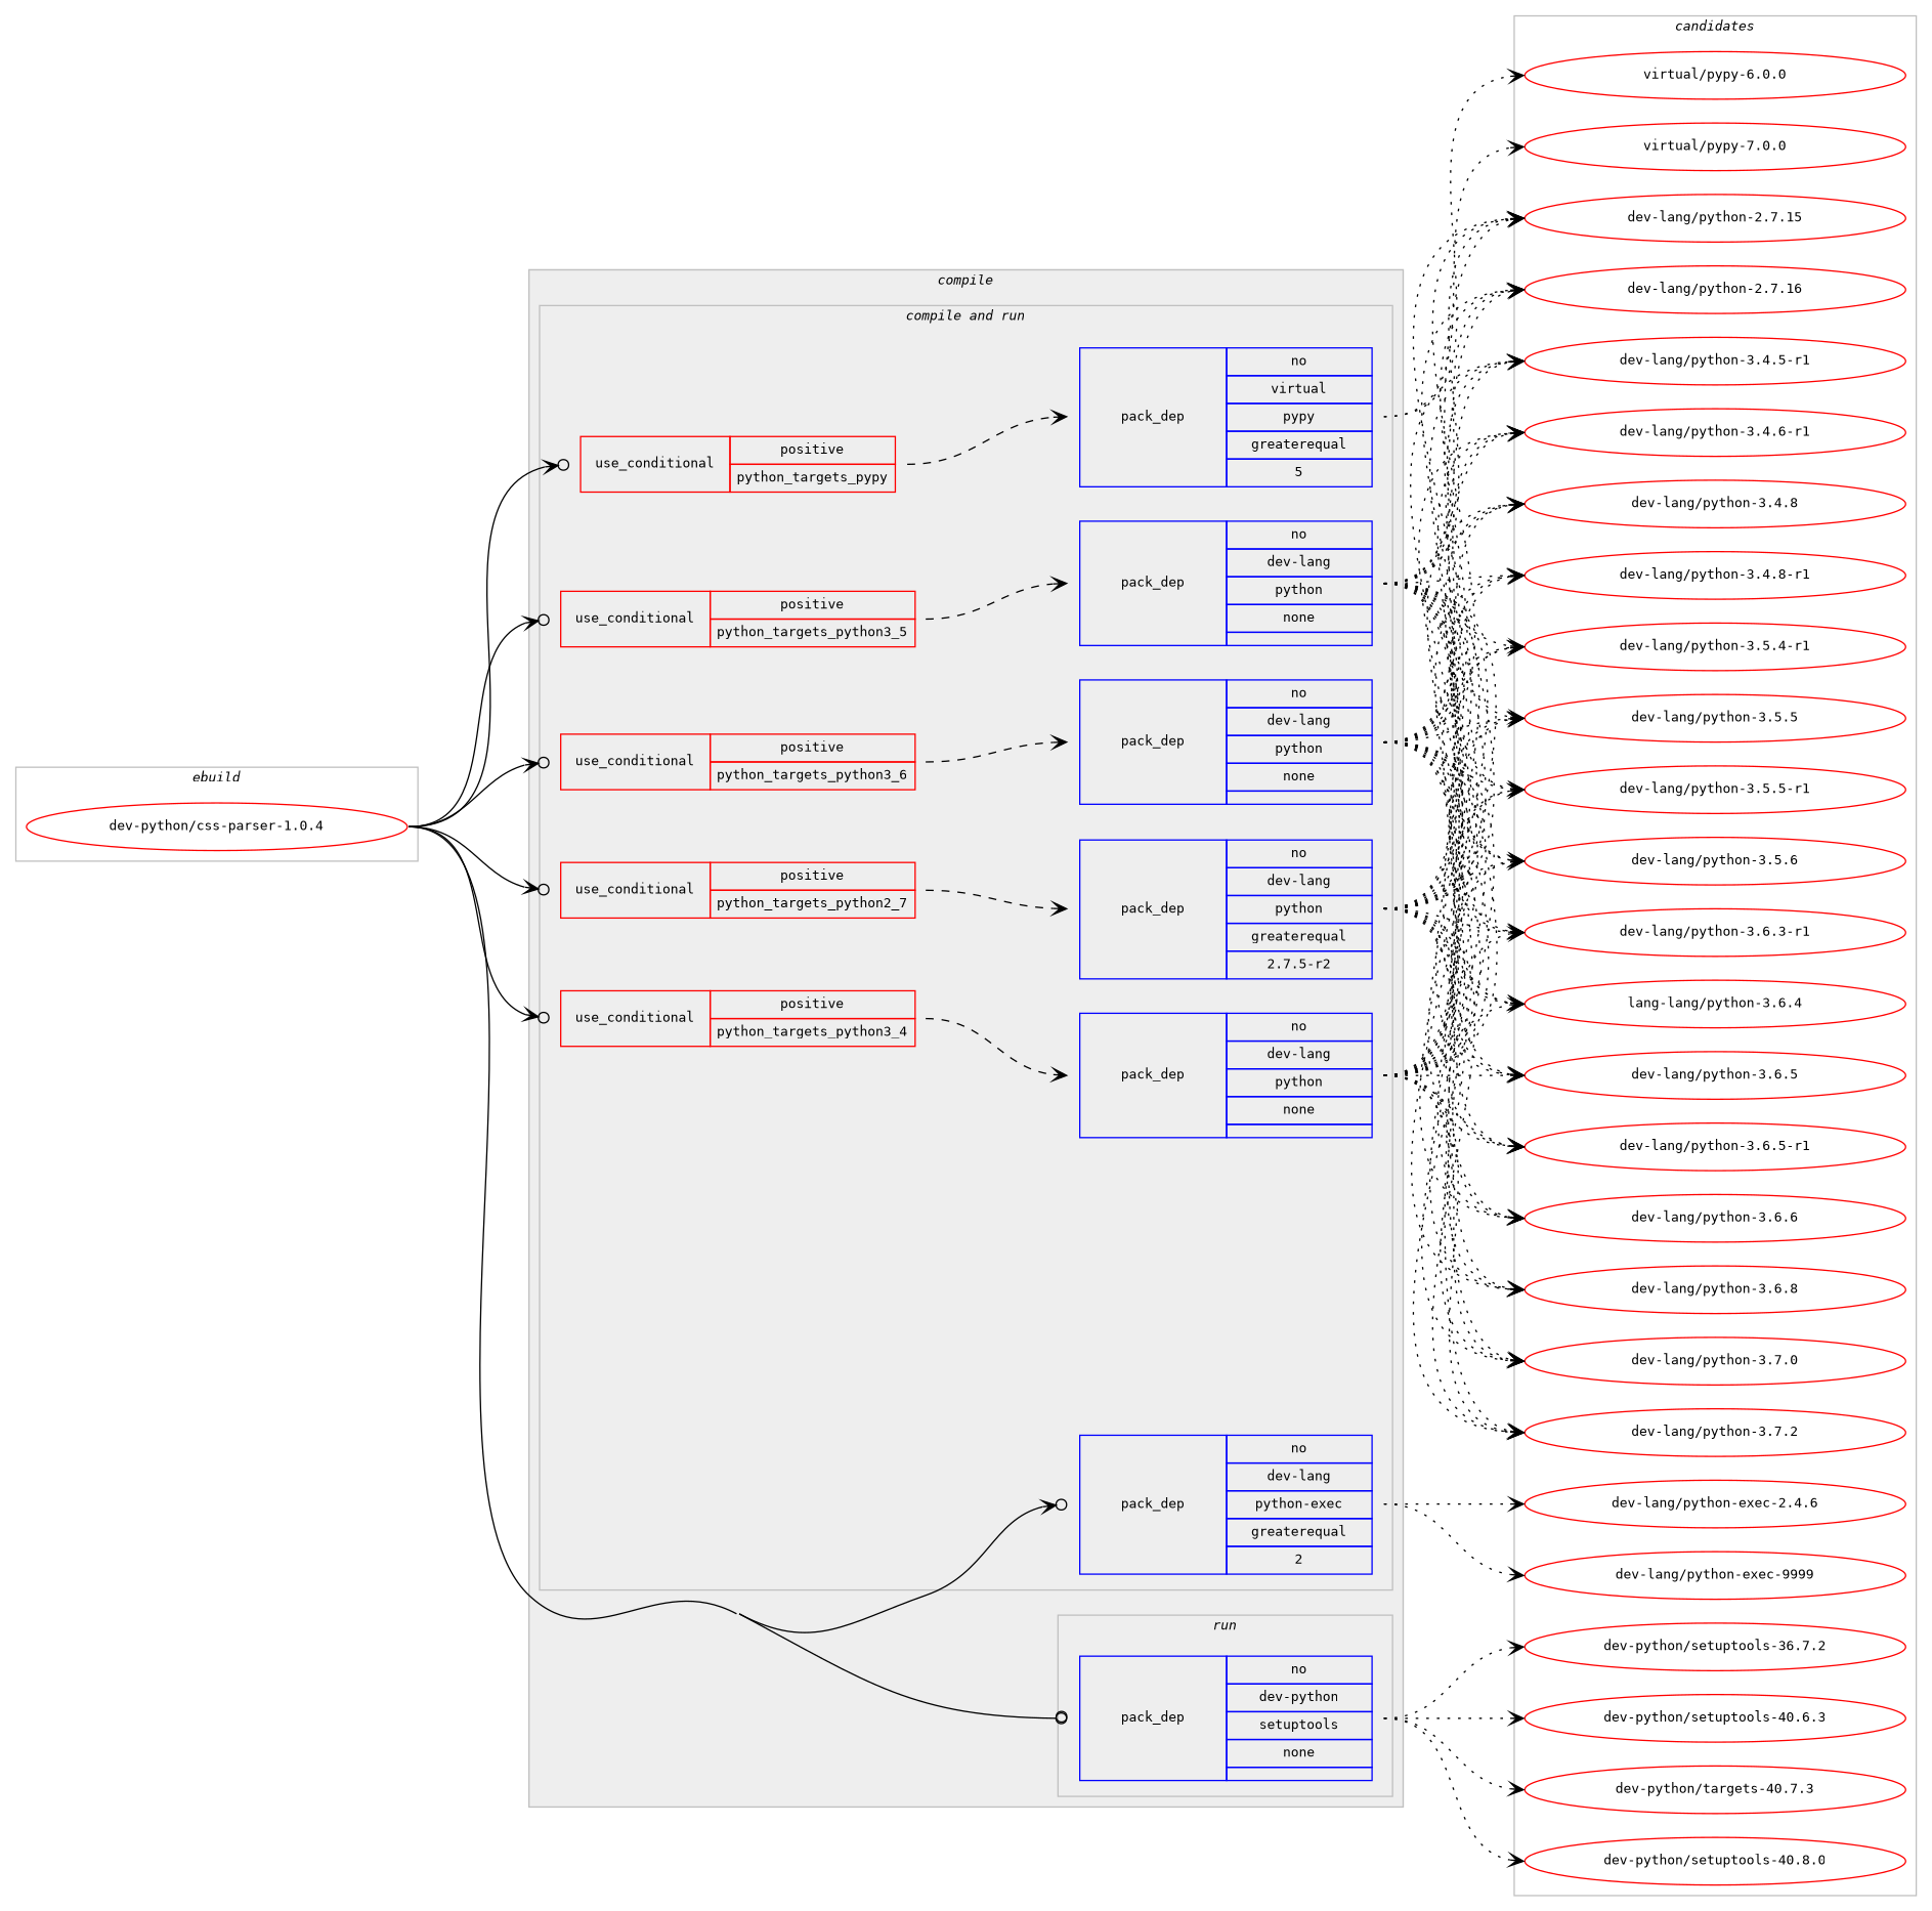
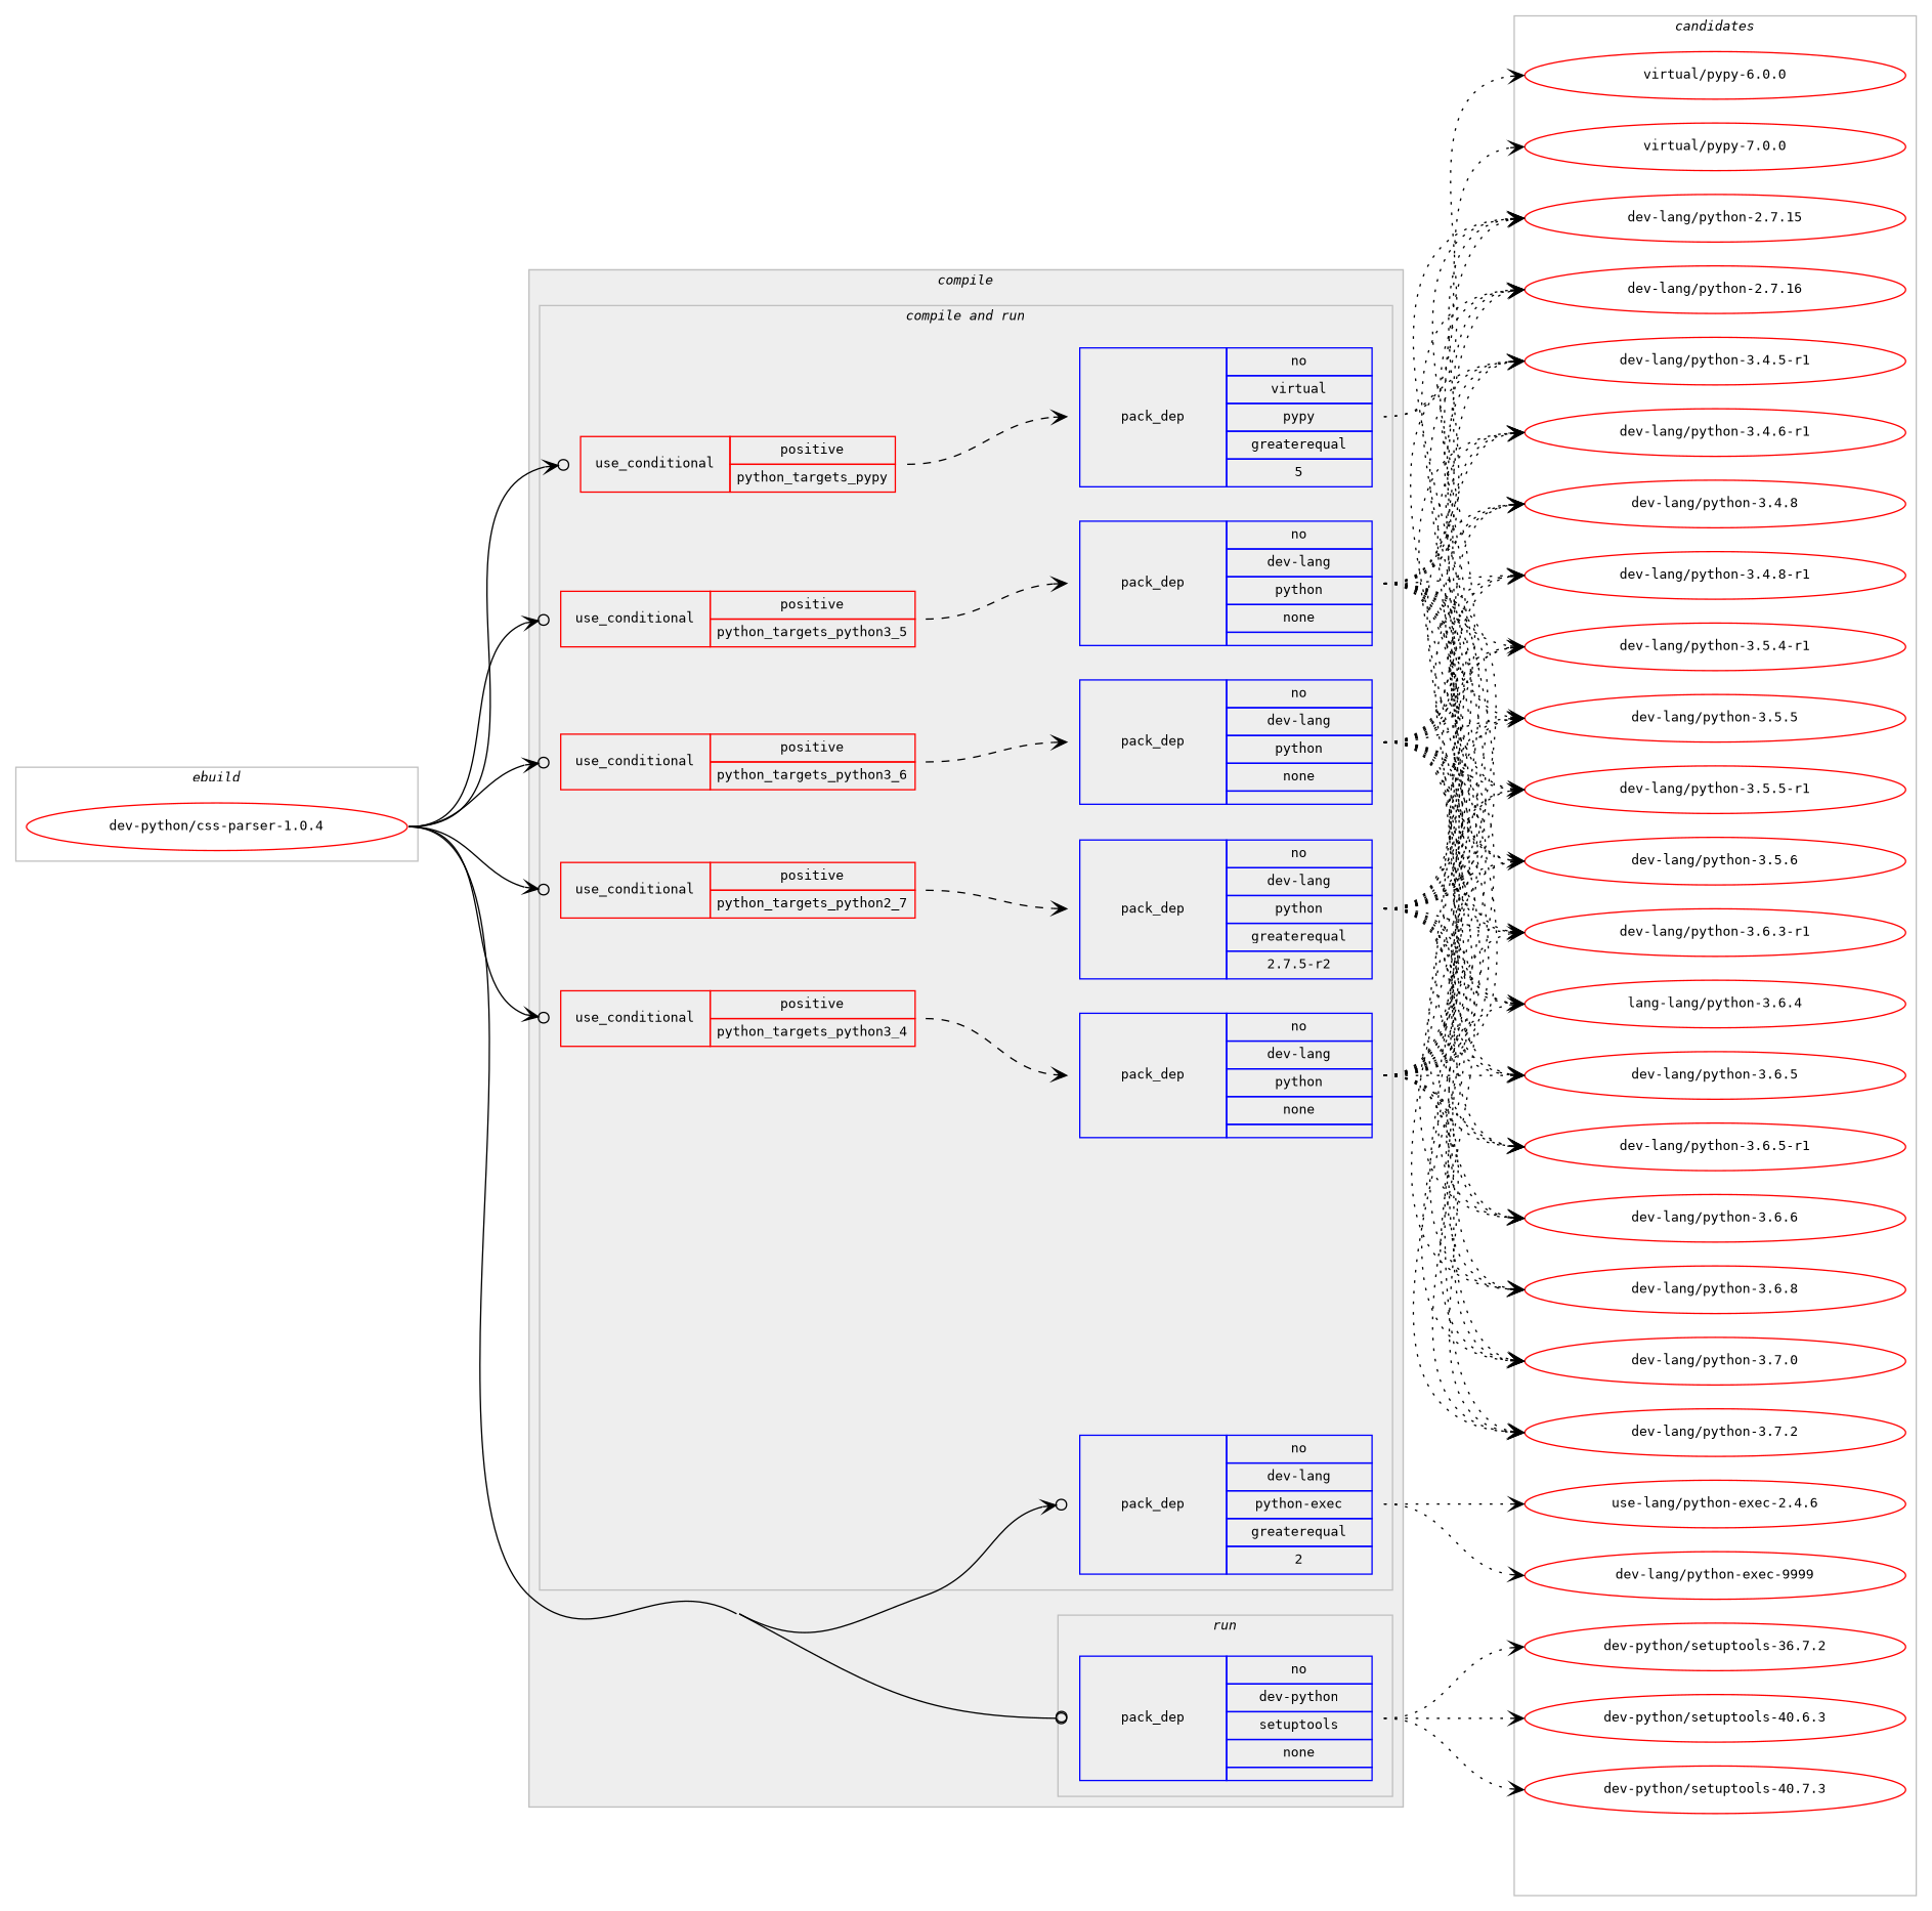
  digraph {
    compound=true
    concentrate=true
    fontname="DejaVu Sans Mono"
    fontsize=10
    newrank=true
    rankdir=LR
    ranksep=1.5
    node [color=red fontname="DejaVu Sans Mono" fontsize=10]
    edge [arrowhead=vee fontname="DejaVu Sans Mono" headport=w style=dotted tailport=e weight=100]
    n1 [label="dev-python/css-parser-1.0.4" width=4]
    n2 [color=blue label=<<TABLE BORDER="0" CELLBORDER="1" CELLSPACING="0" CELLPADDING="4" WIDTH="220"><TR><TD ROWSPAN="6" CELLPADDING="30">pack_dep</TD></TR><TR><TD WIDTH="110">no</TD></TR><TR><TD>virtual</TD></TR><TR><TD>pypy</TD></TR><TR><TD>greaterequal</TD></TR><TR><TD>5</TD></TR></TABLE>> shape=none]
    n3 [label=<<TABLE BORDER="0" CELLBORDER="1" CELLSPACING="0" CELLPADDING="4"><TR><TD ROWSPAN="3" CELLPADDING="10">use_conditional</TD></TR><TR><TD>positive</TD></TR><TR><TD>python_targets_pypy</TD></TR></TABLE>> shape=none]
    n4 [color=blue label=<<TABLE BORDER="0" CELLBORDER="1" CELLSPACING="0" CELLPADDING="4" WIDTH="220"><TR><TD ROWSPAN="6" CELLPADDING="30">pack_dep</TD></TR><TR><TD WIDTH="110">no</TD></TR><TR><TD>dev-lang</TD></TR><TR><TD>python</TD></TR><TR><TD>greaterequal</TD></TR><TR><TD>2.7.5-r2</TD></TR></TABLE>> shape=none]
    n5 [label=<<TABLE BORDER="0" CELLBORDER="1" CELLSPACING="0" CELLPADDING="4"><TR><TD ROWSPAN="3" CELLPADDING="10">use_conditional</TD></TR><TR><TD>positive</TD></TR><TR><TD>python_targets_python2_7</TD></TR></TABLE>> shape=none]
    n6 [color=blue label=<<TABLE BORDER="0" CELLBORDER="1" CELLSPACING="0" CELLPADDING="4" WIDTH="220"><TR><TD ROWSPAN="6" CELLPADDING="30">pack_dep</TD></TR><TR><TD WIDTH="110">no</TD></TR><TR><TD>dev-lang</TD></TR><TR><TD>python</TD></TR><TR><TD>none</TD></TR><TR><TD></TD></TR></TABLE>> shape=none]
    n7 [label=<<TABLE BORDER="0" CELLBORDER="1" CELLSPACING="0" CELLPADDING="4"><TR><TD ROWSPAN="3" CELLPADDING="10">use_conditional</TD></TR><TR><TD>positive</TD></TR><TR><TD>python_targets_python3_4</TD></TR></TABLE>> shape=none]
    n8 [color=blue label=<<TABLE BORDER="0" CELLBORDER="1" CELLSPACING="0" CELLPADDING="4" WIDTH="220"><TR><TD ROWSPAN="6" CELLPADDING="30">pack_dep</TD></TR><TR><TD WIDTH="110">no</TD></TR><TR><TD>dev-lang</TD></TR><TR><TD>python</TD></TR><TR><TD>none</TD></TR><TR><TD></TD></TR></TABLE>> shape=none]
    n9 [label=<<TABLE BORDER="0" CELLBORDER="1" CELLSPACING="0" CELLPADDING="4"><TR><TD ROWSPAN="3" CELLPADDING="10">use_conditional</TD></TR><TR><TD>positive</TD></TR><TR><TD>python_targets_python3_5</TD></TR></TABLE>> shape=none]
    n10 [color=blue label=<<TABLE BORDER="0" CELLBORDER="1" CELLSPACING="0" CELLPADDING="4" WIDTH="220"><TR><TD ROWSPAN="6" CELLPADDING="30">pack_dep</TD></TR><TR><TD WIDTH="110">no</TD></TR><TR><TD>dev-lang</TD></TR><TR><TD>python</TD></TR><TR><TD>none</TD></TR><TR><TD></TD></TR></TABLE>> shape=none]
    n11 [label=<<TABLE BORDER="0" CELLBORDER="1" CELLSPACING="0" CELLPADDING="4"><TR><TD ROWSPAN="3" CELLPADDING="10">use_conditional</TD></TR><TR><TD>positive</TD></TR><TR><TD>python_targets_python3_6</TD></TR></TABLE>> shape=none]
    n12 [color=blue label=<<TABLE BORDER="0" CELLBORDER="1" CELLSPACING="0" CELLPADDING="4" WIDTH="220"><TR><TD ROWSPAN="6" CELLPADDING="30">pack_dep</TD></TR><TR><TD WIDTH="110">no</TD></TR><TR><TD>dev-lang</TD></TR><TR><TD>python-exec</TD></TR><TR><TD>greaterequal</TD></TR><TR><TD>2</TD></TR></TABLE>> shape=none]
    n13 [color=blue label=<<TABLE BORDER="0" CELLBORDER="1" CELLSPACING="0" CELLPADDING="4" WIDTH="220"><TR><TD ROWSPAN="6" CELLPADDING="30">pack_dep</TD></TR><TR><TD WIDTH="110">no</TD></TR><TR><TD>dev-python</TD></TR><TR><TD>setuptools</TD></TR><TR><TD>none</TD></TR><TR><TD></TD></TR></TABLE>> shape=none]
    n14 [label="virtual/pypy-6.0.0" width=4]
    n15 [label="virtual/pypy-7.0.0" width=4]
    n16 [label="dev-lang/python-2.7.15" width=4]
    n17 [label="dev-lang/python-2.7.16" width=4]
    n18 [label="dev-lang/python-3.4.5-r1" width=4]
    n19 [label="dev-lang/python-3.4.6-r1" width=4]
    n20 [label="dev-lang/python-3.4.8" width=4]
    n21 [label="dev-lang/python-3.4.8-r1" width=4]
    n22 [label="dev-lang/python-3.5.4-r1" width=4]
    n23 [label="dev-lang/python-3.5.5" width=4]
    n24 [label="dev-lang/python-3.5.5-r1" width=4]
    n25 [label="dev-lang/python-3.5.6" width=4]
    n26 [label="dev-lang/python-3.6.3-r1" width=4]
    n27 [label="lang-lang/python-3.6.4" width=4]
    n28 [label="dev-lang/python-3.6.5" width=4]
    n29 [label="dev-lang/python-3.6.5-r1" width=4]
    n30 [label="dev-lang/python-3.6.6" width=4]
    n31 [label="dev-lang/python-3.6.8" width=4]
    n32 [label="dev-lang/python-3.7.0" width=4]
    n33 [label="dev-lang/python-3.7.2" width=4]
-   n34 [label="dev-lang/python-exec-2.4.6" width=4]
+   n34 [label="use-lang/python-exec-2.4.6" width=4]
    n35 [label="dev-lang/python-exec-9999" width=4]
    n36 [label="dev-python/setuptools-36.7.2" width=4]
    n37 [label="dev-python/setuptools-40.6.3" width=4]
-   n38 [label="dev-python/targets-40.7.3" width=4]
-   n39 [label="dev-python/setuptools-40.8.0" width=4]
+   n38 [label="dev-python/setuptools-40.7.3" width=4]
    subgraph cluster_1 {
      color=gray
      label=<<i>ebuild</i>>
      rank=same
      n1
    }
    subgraph cluster_2 {
      color=gray
      label=<<i>dependencies</i>>
      subgraph cluster_3 {
        color=gray
        fillcolor="#eeeeee"
        label=<<i>compile</i>>
        style=filled
      }
      subgraph cluster_4 {
        color=gray
        fillcolor="#eeeeee"
        label=<<i>compile and run</i>>
        style=filled
        subgraph sub_5 {
          color=gray
          fillcolor="#eeeeee"
          label=<<i>compile and run</i>>
          style=filled
          n3
          subgraph sub_6 {
            color=gray
            fillcolor="#eeeeee"
            label=<<i>compile and run</i>>
            style=filled
            n2
          }
        }
        subgraph sub_7 {
          color=gray
          fillcolor="#eeeeee"
          label=<<i>compile and run</i>>
          style=filled
          n5
          subgraph sub_8 {
            color=gray
            fillcolor="#eeeeee"
            label=<<i>compile and run</i>>
            style=filled
            n4
          }
        }
        subgraph sub_9 {
          color=gray
          fillcolor="#eeeeee"
          label=<<i>compile and run</i>>
          style=filled
          n7
          subgraph sub_10 {
            color=gray
            fillcolor="#eeeeee"
            label=<<i>compile and run</i>>
            style=filled
            n6
          }
        }
        subgraph sub_11 {
          color=gray
          fillcolor="#eeeeee"
          label=<<i>compile and run</i>>
          style=filled
          n9
          subgraph sub_12 {
            color=gray
            fillcolor="#eeeeee"
            label=<<i>compile and run</i>>
            style=filled
            n8
          }
        }
        subgraph sub_13 {
          color=gray
          fillcolor="#eeeeee"
          label=<<i>compile and run</i>>
          style=filled
          n11
          subgraph sub_14 {
            color=gray
            fillcolor="#eeeeee"
            label=<<i>compile and run</i>>
            style=filled
            n10
          }
        }
        subgraph sub_15 {
          color=gray
          fillcolor="#eeeeee"
          label=<<i>compile and run</i>>
          style=filled
          n12
        }
      }
      subgraph cluster_16 {
        color=gray
        fillcolor="#eeeeee"
        label=<<i>run</i>>
        style=filled
        subgraph sub_17 {
          color=gray
          fillcolor="#eeeeee"
          label=<<i>run</i>>
          style=filled
          n13
        }
      }
    }
    subgraph cluster_18 {
      color=gray
      label=<<i>candidates</i>>
      rank=same
      subgraph sub_19 {
        color=black
        label=<<i>candidates</i>>
        nodesep=1
        rank=same
        n14
        n15
      }
      subgraph sub_20 {
        color=black
        label=<<i>candidates</i>>
        nodesep=1
        rank=same
        n16
        n17
        n18
        n19
        n20
        n21
        n22
        n23
        n24
        n25
        n26
        n27
        n28
        n29
        n30
        n31
        n32
        n33
      }
      subgraph sub_21 {
        color=black
        label=<<i>candidates</i>>
        nodesep=1
        rank=same
        n16
        n17
        n18
        n19
        n20
        n21
        n22
        n23
        n24
        n25
        n26
        n27
        n28
        n29
        n30
        n31
        n32
        n33
      }
      subgraph sub_22 {
        color=black
        label=<<i>candidates</i>>
        nodesep=1
        rank=same
        n16
        n17
        n18
        n19
        n20
        n21
        n22
        n23
        n24
        n25
        n26
        n27
        n28
        n29
        n30
        n31
        n32
        n33
      }
      subgraph sub_23 {
        color=black
        label=<<i>candidates</i>>
        nodesep=1
        rank=same
        n16
        n17
        n18
        n19
        n20
        n21
        n22
        n23
        n24
        n25
        n26
        n27
        n28
        n29
        n30
        n31
        n32
        n33
      }
      subgraph sub_24 {
        color=black
        label=<<i>candidates</i>>
        nodesep=1
        rank=same
        n34
        n35
      }
      subgraph sub_25 {
        color=black
        label=<<i>candidates</i>>
        nodesep=1
        rank=same
        n36
        n37
        n38
-       n39
      }
    }
    n1 -> n3 [arrowhead=odotvee style=solid weight=20]
    n1 -> n5 [arrowhead=odotvee style=solid weight=20]
    n1 -> n7 [arrowhead=odotvee style=solid weight=20]
    n1 -> n9 [arrowhead=odotvee style=solid weight=20]
    n1 -> n11 [arrowhead=odotvee style=solid weight=20]
    n1 -> n12 [arrowhead=odotvee style=solid weight=20]
    n1 -> n13 [arrowhead=odot style=solid weight=20]
    n2 -> n14
    n2 -> n15
    n3 -> n2 [style=dashed weight=20]
    n4 -> n16
    n4 -> n17
    n4 -> n18
    n4 -> n19
    n4 -> n20
    n4 -> n21
    n4 -> n22
    n4 -> n23
    n4 -> n24
    n4 -> n25
    n4 -> n26
    n4 -> n27
    n4 -> n28
    n4 -> n29
    n4 -> n30
    n4 -> n31
    n4 -> n32
    n4 -> n33
    n5 -> n4 [style=dashed weight=20]
    n6 -> n16
    n6 -> n17
    n6 -> n18
    n6 -> n19
    n6 -> n20
    n6 -> n21
    n6 -> n22
    n6 -> n23
    n6 -> n24
    n6 -> n25
    n6 -> n26
    n6 -> n27
    n6 -> n28
    n6 -> n29
    n6 -> n30
    n6 -> n31
    n6 -> n32
    n6 -> n33
    n7 -> n6 [style=dashed weight=20]
    n8 -> n16
    n8 -> n17
    n8 -> n18
    n8 -> n19
    n8 -> n20
    n8 -> n21
    n8 -> n22
    n8 -> n23
    n8 -> n24
    n8 -> n25
    n8 -> n26
    n8 -> n27
    n8 -> n28
    n8 -> n29
    n8 -> n30
    n8 -> n31
    n8 -> n32
    n8 -> n33
    n9 -> n8 [style=dashed weight=20]
    n10 -> n16
    n10 -> n17
    n10 -> n18
    n10 -> n19
    n10 -> n20
    n10 -> n21
    n10 -> n22
    n10 -> n23
    n10 -> n24
    n10 -> n25
    n10 -> n26
    n10 -> n27
    n10 -> n28
    n10 -> n29
    n10 -> n30
    n10 -> n31
    n10 -> n32
    n10 -> n33
    n11 -> n10 [style=dashed weight=20]
    n12 -> n34
    n12 -> n35
    n13 -> n36
    n13 -> n37
    n13 -> n38
-   n13 -> n39
  }
